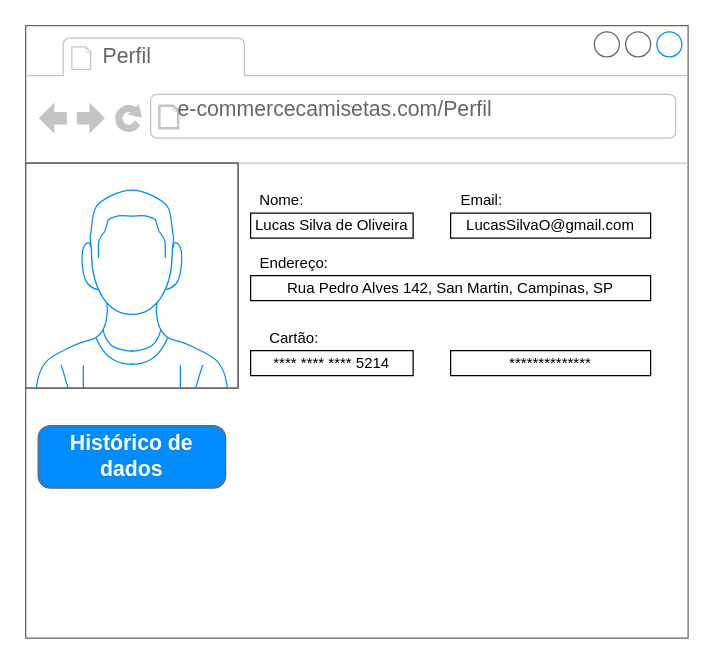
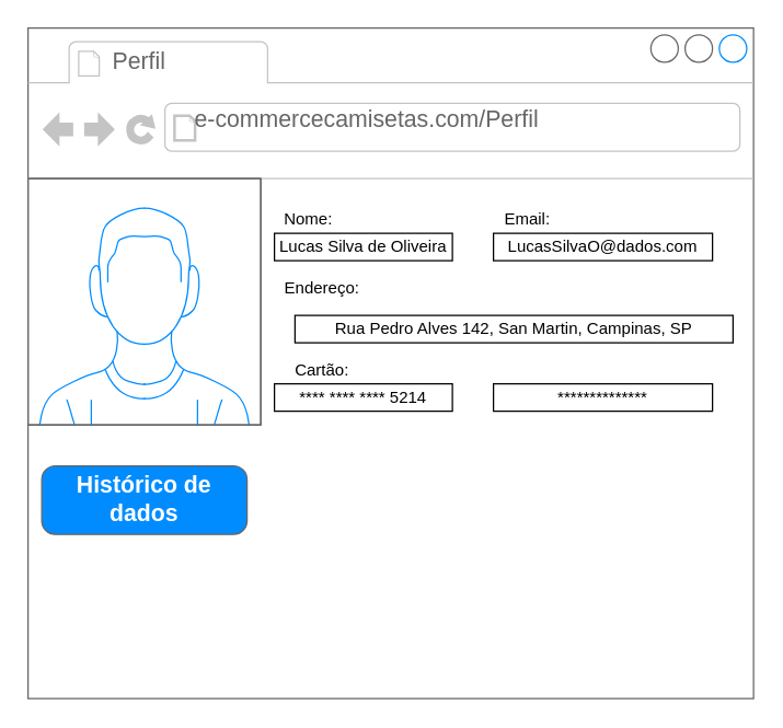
  <mxCell id="0" />
  <mxCell id="1" parent="0" />
  <mxCell id="2" value="" style="strokeWidth=1;shadow=0;dashed=0;align=center;html=1;shape=mxgraph.mockup.containers.browserWindow;rSize=0;strokeColor=#666666;strokeColor2=#008cff;strokeColor3=#c4c4c4;mainText=,;recursiveResize=0;" vertex="1" parent="1"><mxGeometry x="20" y="20" width="530" height="490" as="geometry" /></mxCell>
  <mxCell id="3" value="Perfil" style="strokeWidth=1;shadow=0;dashed=0;align=center;html=1;shape=mxgraph.mockup.containers.anchor;fontSize=17;fontColor=#666666;align=left;" vertex="1" parent="2"><mxGeometry x="60" y="12" width="110" height="26" as="geometry" /></mxCell>
  <mxCell id="4" value="e-commercecamisetas.com/Perfil" style="strokeWidth=1;shadow=0;dashed=0;align=center;html=1;shape=mxgraph.mockup.containers.anchor;rSize=0;fontSize=17;fontColor=#666666;align=left;" vertex="1" parent="2"><mxGeometry x="120" y="55" width="280" height="26" as="geometry" /></mxCell>
  <mxCell id="5" value="" style="verticalLabelPosition=bottom;shadow=0;dashed=0;align=center;html=1;verticalAlign=top;strokeWidth=1;shape=mxgraph.mockup.containers.userMale;strokeColor=#666666;strokeColor2=#008cff;" vertex="1" parent="2"><mxGeometry y="110" width="170" height="180" as="geometry" /></mxCell>
  <mxCell id="6" value="Lucas Silva de Oliveira" style="text;html=1;fillColor=none;align=center;verticalAlign=middle;whiteSpace=wrap;rounded=0;strokeColor=#000000;" vertex="1" parent="2"><mxGeometry x="180" y="150" width="130" height="20" as="geometry" /></mxCell>
- <mxCell id="7" value="LucasSilvaO@gmail.com" style="text;html=1;align=center;verticalAlign=middle;whiteSpace=wrap;rounded=0;strokeColor=#000000;" vertex="1" parent="2"><mxGeometry x="340" y="150" width="160" height="20" as="geometry" /></mxCell>
- <mxCell id="8" value="Rua Pedro Alves 142, San Martin, Campinas, SP" style="text;html=1;fillColor=none;align=center;verticalAlign=middle;whiteSpace=wrap;rounded=0;strokeColor=#000000;" vertex="1" parent="2"><mxGeometry x="180" y="200" width="320" height="20" as="geometry" /></mxCell>
+ <mxCell id="7" value="LucasSilvaO@dados.com" style="text;html=1;align=center;verticalAlign=middle;whiteSpace=wrap;rounded=0;strokeColor=#000000;" vertex="1" parent="2"><mxGeometry x="340" y="150" width="160" height="20" as="geometry" /></mxCell>
+ <mxCell id="8" value="Rua Pedro Alves 142, San Martin, Campinas, SP" style="text;html=1;fillColor=none;align=center;verticalAlign=middle;whiteSpace=wrap;rounded=0;strokeColor=#000000;" vertex="1" parent="2"><mxGeometry x="195" y="210" width="320" height="20" as="geometry" /></mxCell>
  <mxCell id="9" value="**** **** **** 5214" style="text;html=1;fillColor=none;align=center;verticalAlign=middle;whiteSpace=wrap;rounded=0;strokeColor=#000000;" vertex="1" parent="2"><mxGeometry x="180" y="260" width="130" height="20" as="geometry" /></mxCell>
  <mxCell id="10" value="**************" style="text;html=1;fillColor=none;align=center;verticalAlign=middle;whiteSpace=wrap;rounded=0;strokeColor=#000000;" vertex="1" parent="2"><mxGeometry x="340" y="260" width="160" height="20" as="geometry" /></mxCell>
  <mxCell id="11" value="Nome:" style="text;html=1;strokeColor=none;fillColor=none;align=center;verticalAlign=middle;whiteSpace=wrap;rounded=0;" vertex="1" parent="2"><mxGeometry x="180" y="130" width="50" height="20" as="geometry" /></mxCell>
  <mxCell id="12" value="Email:" style="text;html=1;strokeColor=none;fillColor=none;align=center;verticalAlign=middle;whiteSpace=wrap;rounded=0;" vertex="1" parent="2"><mxGeometry x="340" y="130" width="50" height="20" as="geometry" /></mxCell>
  <mxCell id="13" value="Endereço:" style="text;html=1;strokeColor=none;fillColor=none;align=center;verticalAlign=middle;whiteSpace=wrap;rounded=0;" vertex="1" parent="2"><mxGeometry x="180" y="180" width="70" height="20" as="geometry" /></mxCell>
  <mxCell id="14" value="Cartão:" style="text;html=1;strokeColor=none;fillColor=none;align=center;verticalAlign=middle;whiteSpace=wrap;rounded=0;" vertex="1" parent="2"><mxGeometry x="180" y="240" width="70" height="20" as="geometry" /></mxCell>
  <mxCell id="15" value="Histórico de dados" style="strokeWidth=1;shadow=0;dashed=0;align=center;html=1;shape=mxgraph.mockup.buttons.button;strokeColor=#666666;fontColor=#ffffff;mainText=;buttonStyle=round;fontSize=17;fontStyle=1;fillColor=#008cff;whiteSpace=wrap;" vertex="1" parent="2"><mxGeometry x="10" y="320" width="150" height="50" as="geometry" /></mxCell>
